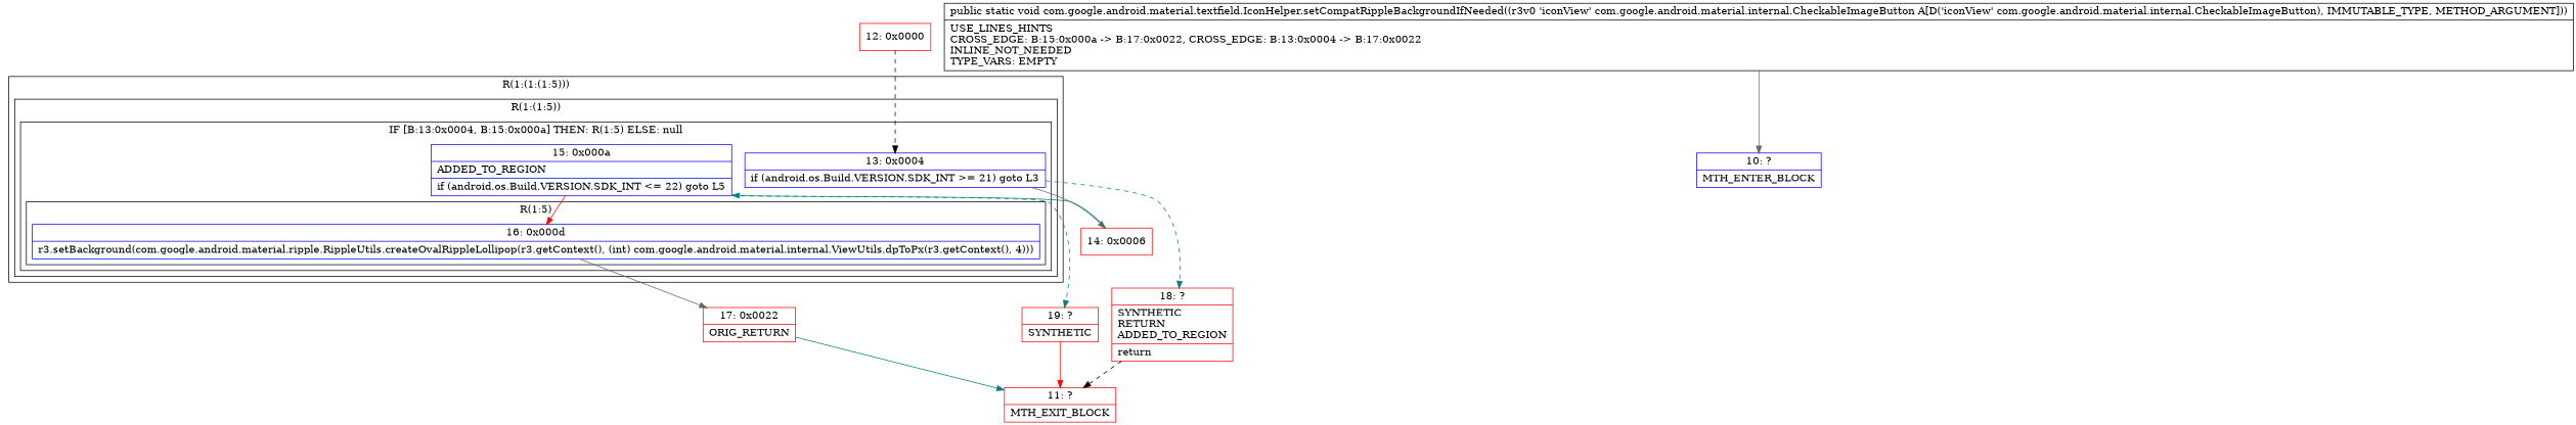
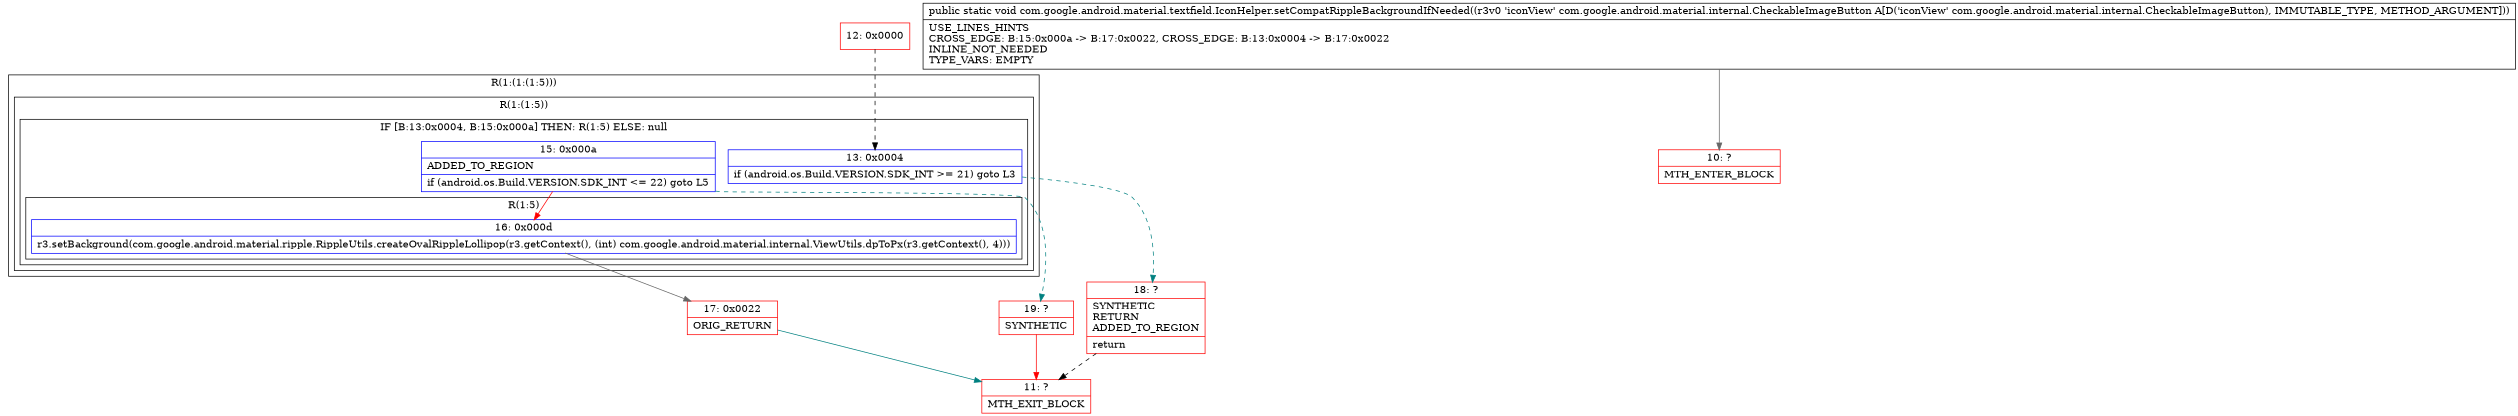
  digraph {
    node [color=red shape=record]
    edge [color=teal]
    n1 [color=blue label="{16\:\ 0x000d|r3.setBackground(com.google.android.material.ripple.RippleUtils.createOvalRippleLollipop(r3.getContext(), (int) com.google.android.material.internal.ViewUtils.dpToPx(r3.getContext(), 4)))\l}"]
    n2 [color=blue label="{13\:\ 0x0004|if (android.os.Build.VERSION.SDK_INT \>= 21) goto L3\l}"]
    n3 [color=blue label="{15\:\ 0x000a|ADDED_TO_REGION\l|if (android.os.Build.VERSION.SDK_INT \<= 22) goto L5\l}"]
    n4 [label="{17\:\ 0x0022|ORIG_RETURN\l}"]
-   n5 [label="{14\:\ 0x0006}"]
    n6 [label="{18\:\ ?|SYNTHETIC\lRETURN\lADDED_TO_REGION\l|return\l}"]
    n7 [label="{19\:\ ?|SYNTHETIC\l}"]
    n8 [label="{11\:\ ?|MTH_EXIT_BLOCK\l}"]
-   n9 [color=blue label="{10\:\ ?|MTH_ENTER_BLOCK\l}"]
+   n9 [label="{10\:\ ?|MTH_ENTER_BLOCK\l}"]
    n10 [label="{12\:\ 0x0000}"]
    n11 [label="{public static void com.google.android.material.textfield.IconHelper.setCompatRippleBackgroundIfNeeded((r3v0 'iconView' com.google.android.material.internal.CheckableImageButton A[D('iconView' com.google.android.material.internal.CheckableImageButton), IMMUTABLE_TYPE, METHOD_ARGUMENT]))  | USE_LINES_HINTS\lCROSS_EDGE: B:15:0x000a \-\> B:17:0x0022, CROSS_EDGE: B:13:0x0004 \-\> B:17:0x0022\lINLINE_NOT_NEEDED\lTYPE_VARS: EMPTY\l}" color=""]
    subgraph cluster_1 {
      label="R(1:(1:(1:5)))"
      subgraph cluster_2 {
        label="R(1:(1:5))"
        subgraph cluster_3 {
          label="IF [B:13:0x0004, B:15:0x000a] THEN: R(1:5) ELSE: null"
          n2
          n3
          subgraph cluster_4 {
            label="R(1:5)"
            n1
          }
        }
      }
    }
    n1 -> n4 [color=gray40]
-   n2 -> n5 [color=gray40]
    n2 -> n6 [style=dashed]
    n3 -> n1 [color=red]
    n3 -> n7 [style=dashed]
    n4 -> n8
-   n5 -> n3
    n6 -> n8 [color=black style=dashed]
    n7 -> n8 [color=red]
    n10 -> n2 [color=black style=dashed]
    n11 -> n9 [color=gray40]
  }
